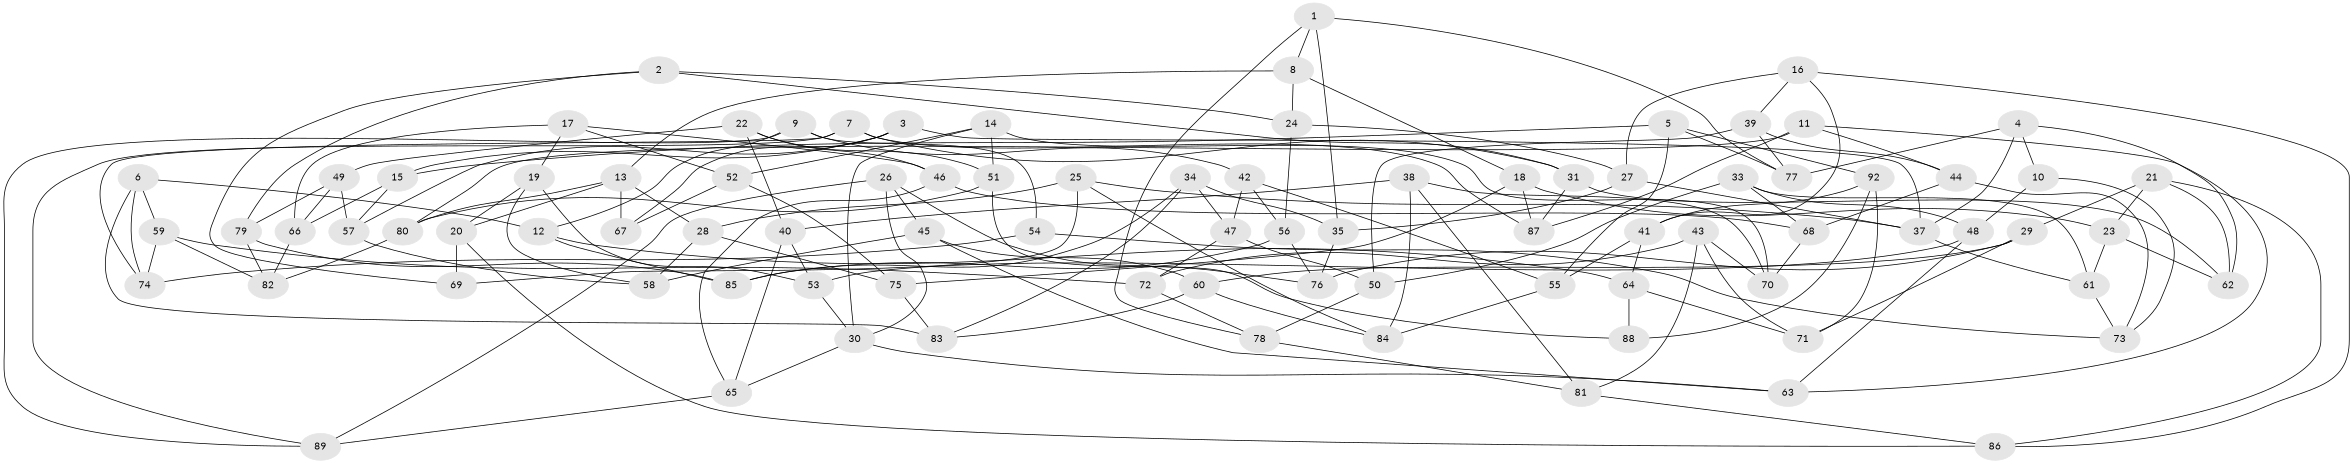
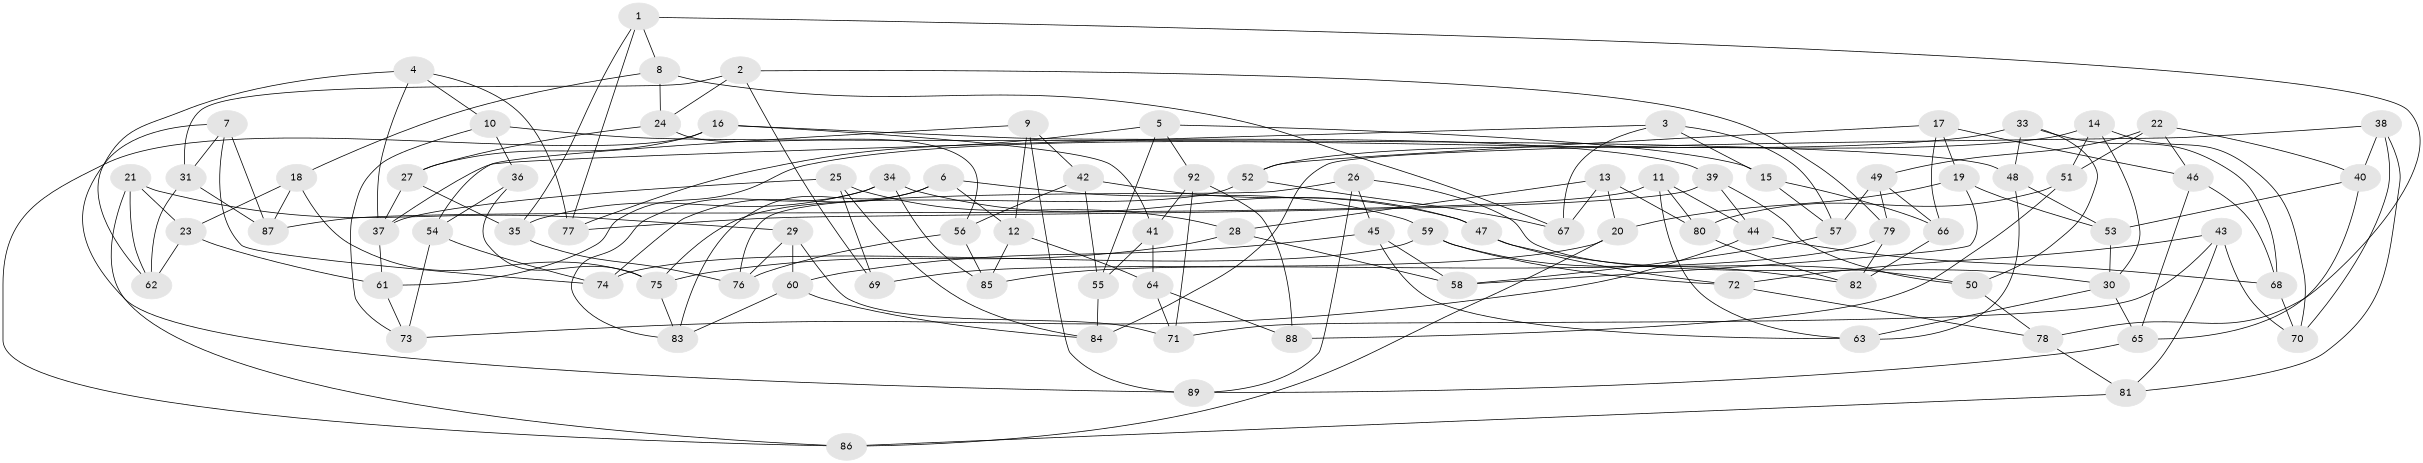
  graph {
    fontname=Lato
    node [color=gray90 fontname=Lato style=filled]
    edge [fontname=Lato]
    1
    8
    35
    77
    78
    24
    67
    18
    76
    81
    2
    31
    69
    79
    27
    56
    62
    87
    85
    82
    3
    15
    37
    57
    66
    61
    58
    4
    10
+   36
    48
    73
    5
    n34 [label=92]
    55
    41
    71
    88
    84
    6
    12
    59
    74
    83
    64
    72
    7
    89
    23
    75
    9
    42
    54
    47
    63
    53
    11
    44
    80
    68
    13
    20
    28
    86
    14
    30
    51
    52
    70
    65
    16
    39
    50
    17
    19
    46
    21
    29
    60
    22
    40
    49
    25
    26
    45
    33
    34
    38
    43
    1 -- 8
    1 -- 35
    1 -- 77
    1 -- 78
    8 -- 24
-   8 -- 13
+   8 -- 67
    8 -- 18
    35 -- 76
    78 -- 81
    24 -- 27
    24 -- 56
    18 -- 87
    18 -- 23
    18 -- 75
    81 -- 86
    2 -- 24
    2 -- 31
    2 -- 69
    2 -- 79
    31 -- 62
    31 -- 87
    79 -- 85
    79 -- 82
    27 -- 35
    27 -- 37
    56 -- 76
    56 -- 85
    3 -- 67
    3 -- 15
    3 -- 37
    3 -- 57
    15 -- 57
    15 -- 66
    37 -- 61
    57 -- 58
    66 -- 82
    61 -- 73
    4 -- 77
    4 -- 62
    4 -- 37
    4 -- 10
+   10 -- 36
    10 -- 48
    10 -- 73
+   36 -- 75
+   36 -- 54
    48 -- 63
    48 -- 53
    5 -- 77
    5 -- 15
    5 -- n34
    5 -- 55
    n34 -- 41
    n34 -- 71
    n34 -- 88
    55 -- 84
    41 -- 55
    41 -- 64
    6 -- 12
    6 -- 59
    6 -- 74
    6 -- 83
    12 -- 85
    12 -- 64
    59 -- 82
    59 -- 74
    59 -- 72
    64 -- 71
    64 -- 88
    72 -- 78
    7 -- 31
    7 -- 87
    7 -- 74
    7 -- 89
    23 -- 62
    23 -- 61
    75 -- 83
    9 -- 12
    9 -- 89
    9 -- 42
    9 -- 54
    42 -- 56
    42 -- 55
    42 -- 47
    54 -- 73
    54 -- 74
    47 -- 72
    47 -- 50
    53 -- 30
    11 -- 87
    11 -- 63
    11 -- 44
    11 -- 80
    44 -- 73
    44 -- 68
    80 -- 82
    68 -- 70
    13 -- 67
    13 -- 80
    13 -- 20
    13 -- 28
    20 -- 69
    20 -- 86
    28 -- 58
    28 -- 75
    14 -- 30
    14 -- 51
    14 -- 52
    14 -- 70
    30 -- 63
    30 -- 65
    51 -- 88
    51 -- 80
    52 -- 67
    52 -- 75
    65 -- 89
    16 -- 27
    16 -- 41
    16 -- 86
    16 -- 39
    39 -- 77
    39 -- 44
    39 -- 50
    50 -- 78
    17 -- 66
    17 -- 52
    17 -- 19
    17 -- 46
    19 -- 58
    19 -- 53
    19 -- 20
    46 -- 68
    46 -- 65
    21 -- 62
    21 -- 23
    21 -- 86
    21 -- 29
    29 -- 76
    29 -- 71
    29 -- 60
    60 -- 84
    60 -- 83
    22 -- 51
    22 -- 46
    22 -- 40
    22 -- 49
    40 -- 53
    40 -- 65
    49 -- 79
    49 -- 57
    49 -- 66
    25 -- 69
    25 -- 37
    25 -- 84
    25 -- 28
    26 -- 76
    26 -- 89
    26 -- 30
    26 -- 45
    45 -- 58
    45 -- 63
    45 -- 60
    33 -- 61
    33 -- 48
    33 -- 68
    33 -- 50
    34 -- 35
    34 -- 85
    34 -- 83
    34 -- 47
    38 -- 81
    38 -- 84
    38 -- 70
    38 -- 40
    43 -- 81
    43 -- 71
    43 -- 72
    43 -- 70
  }
